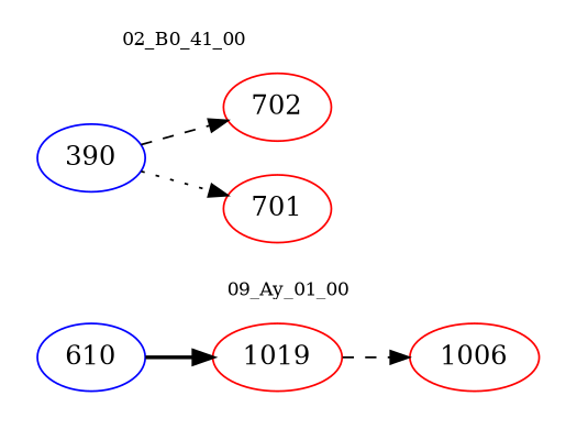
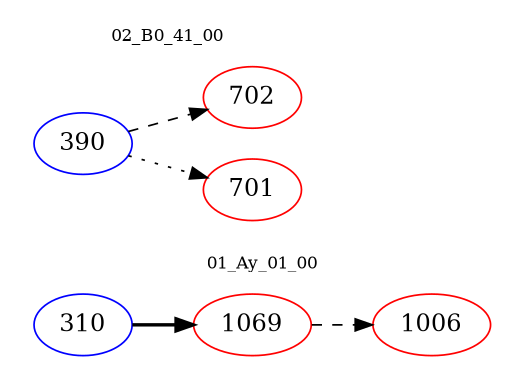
  digraph {
    rankdir=LR
    node [color=red]
    edge [color=black style=dashed]
-   n1 [color=blue label=610]
+   n1 [color=blue label=310]
    n2 [label=1006]
-   n3 [label=1019]
+   n3 [label=1069]
    n4 [color=blue label=390]
    n5 [label=701]
    n6 [label=702]
    subgraph cluster_1 {
      color=white
      fontsize=10
-     label="09_Ay_01_00"
+     label="01_Ay_01_00"
      n1
      n2
      n3
    }
    subgraph cluster_2 {
      color=white
      fontsize=10
      label="02_B0_41_00"
      n4
      n5
      n6
    }
    n1 -> n3 [style=bold]
    n3 -> n2
    n4 -> n5 [style=dotted]
    n4 -> n6
  }
